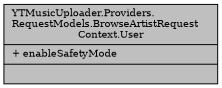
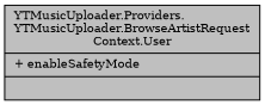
  digraph {
    fontname="DejaVu Serif"
-   n1 [color=black fillcolor=grey75 fontcolor=black fontname="DejaVu Serif" fontsize=10 height=0.2 label="{YTMusicUploader.Providers.\lRequestModels.BrowseArtistRequest\lContext.User\n|+ enableSafetyMode\l|}" shape=record style=filled width=0.4]
+   n1 [color=black fillcolor=grey75 fontcolor=black fontname="DejaVu Serif" fontsize=10 height=0.2 label="{YTMusicUploader.Providers.\lYTMusicUploader.BrowseArtistRequest\lContext.User\n|+ enableSafetyMode\l|}" shape=record style=filled width=0.4]
  }
